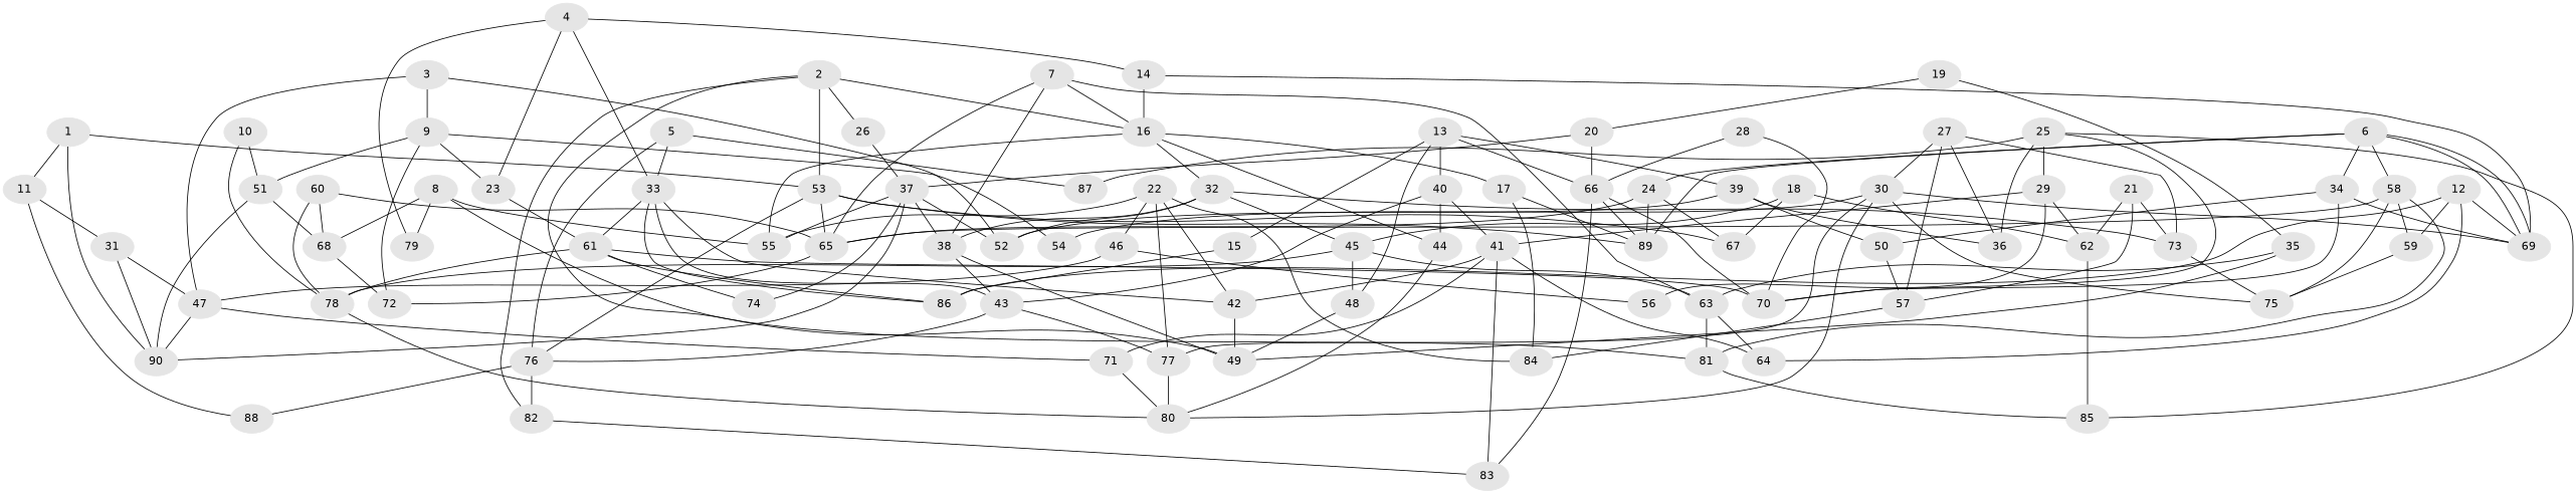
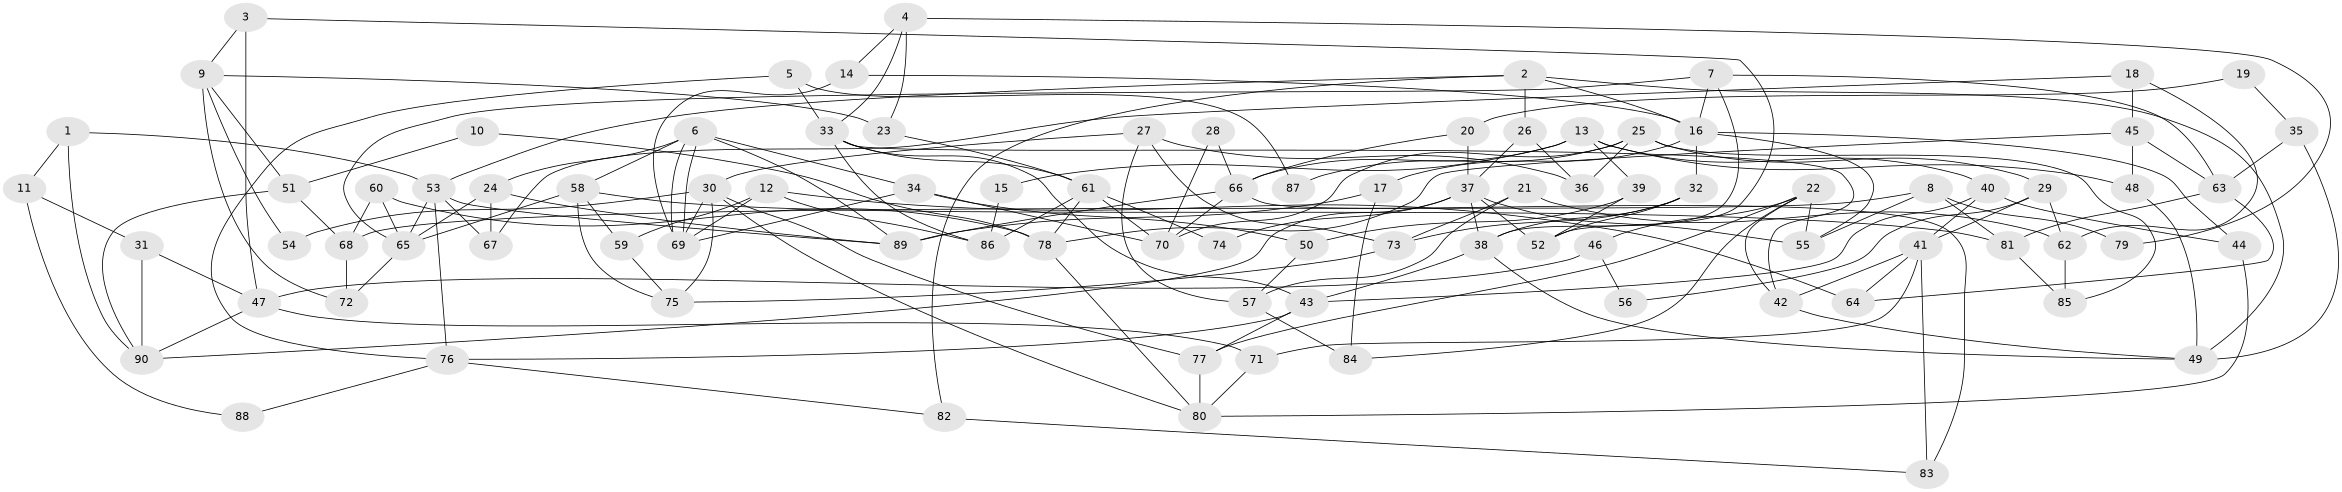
  graph {
    fontname="DejaVu Sans"
    node [color=gray90 fontname="DejaVu Sans" style=filled]
    edge [fontname="DejaVu Sans"]
    1
    11
    53
    90
    31
    88
    76
    89
    65
    67
    2
    16
    26
    49
    82
    55
    17
    32
    44
    37
    36
    83
    3
    9
    47
    52
    23
    51
    54
    72
    71
    4
    14
    33
    79
    69
    61
    43
    86
    42
    5
    87
    6
    24
    34
    58
    70
    50
    81
    59
    75
    7
    38
    63
    64
    8
    68
    77
    85
    10
    78
    80
    12
    13
    15
    39
    40
    48
    66
    41
    84
    45
    73
    18
    62
    19
    20
    35
    74
    21
    57
    22
    46
    56
    25
    29
    27
    30
    28
    60
    1 -- 11
    1 -- 53
    1 -- 90
    11 -- 31
    11 -- 88
    53 -- 76
    53 -- 89
    53 -- 65
    53 -- 67
    31 -- 90
    31 -- 47
    76 -- 88
    76 -- 82
    65 -- 72
    2 -- 53
    2 -- 16
    2 -- 26
    2 -- 49
    2 -- 82
    16 -- 55
    16 -- 17
    16 -- 32
    16 -- 44
    26 -- 37
-   39 -- 36
+   26 -- 36
    82 -- 83
    17 -- 89
    17 -- 84
    32 -- 52
    32 -- 38
-   32 -- 45
    32 -- 73
    44 -- 80
    37 -- 90
    37 -- 55
    37 -- 52
    37 -- 38
    37 -- 74
    3 -- 9
    3 -- 47
    3 -- 52
    9 -- 23
    9 -- 51
    9 -- 54
    9 -- 72
    47 -- 90
    47 -- 71
    23 -- 61
    51 -- 90
    51 -- 68
    71 -- 80
    4 -- 23
    4 -- 14
    4 -- 33
    4 -- 79
    14 -- 16
    14 -- 69
    33 -- 61
    33 -- 43
    33 -- 86
    33 -- 42
    61 -- 86
    61 -- 70
    61 -- 78
    61 -- 74
    43 -- 76
    43 -- 77
    42 -- 49
    5 -- 76
    5 -- 33
    5 -- 87
    6 -- 89
    6 -- 69
    6 -- 69
    6 -- 24
    6 -- 34
    6 -- 58
    24 -- 89
    24 -- 65
    24 -- 67
    34 -- 69
    34 -- 70
    34 -- 50
    58 -- 65
    58 -- 81
    58 -- 59
    58 -- 75
    50 -- 57
    81 -- 85
    59 -- 75
    7 -- 65
    7 -- 16
    7 -- 38
    7 -- 63
    38 -- 49
    38 -- 43
    63 -- 81
    63 -- 64
    8 -- 55
    8 -- 79
    8 -- 81
    8 -- 68
    68 -- 72
    77 -- 80
    10 -- 51
    10 -- 78
    78 -- 80
    12 -- 69
    12 -- 86
    12 -- 59
    12 -- 64
    13 -- 15
    13 -- 39
    13 -- 40
    13 -- 48
    13 -- 66
    15 -- 86
    39 -- 52
    39 -- 50
    40 -- 44
    40 -- 43
    40 -- 41
    48 -- 49
    66 -- 89
    66 -- 83
    66 -- 70
    41 -- 83
    41 -- 71
    41 -- 42
    41 -- 64
    45 -- 63
    45 -- 78
    45 -- 48
    73 -- 75
    18 -- 67
    18 -- 45
    18 -- 62
    62 -- 85
    19 -- 20
    19 -- 35
    20 -- 37
    20 -- 66
    35 -- 49
    35 -- 63
    21 -- 73
    21 -- 62
    21 -- 57
    57 -- 84
    22 -- 55
    22 -- 42
    22 -- 77
    22 -- 84
    22 -- 46
    46 -- 47
    46 -- 56
    25 -- 36
    25 -- 87
    25 -- 70
    25 -- 85
    25 -- 29
    29 -- 41
    29 -- 62
    29 -- 56
    27 -- 36
    27 -- 73
    27 -- 57
    27 -- 30
    30 -- 54
    30 -- 69
    30 -- 75
    30 -- 77
    30 -- 80
    28 -- 70
    28 -- 66
    60 -- 65
    60 -- 68
    60 -- 78
  }
